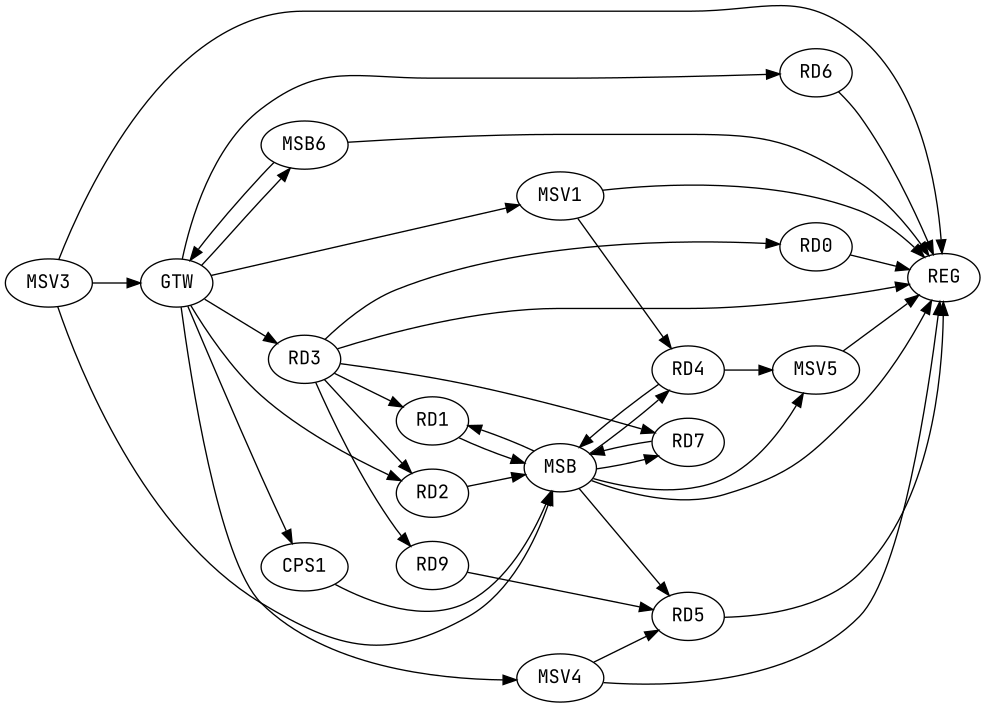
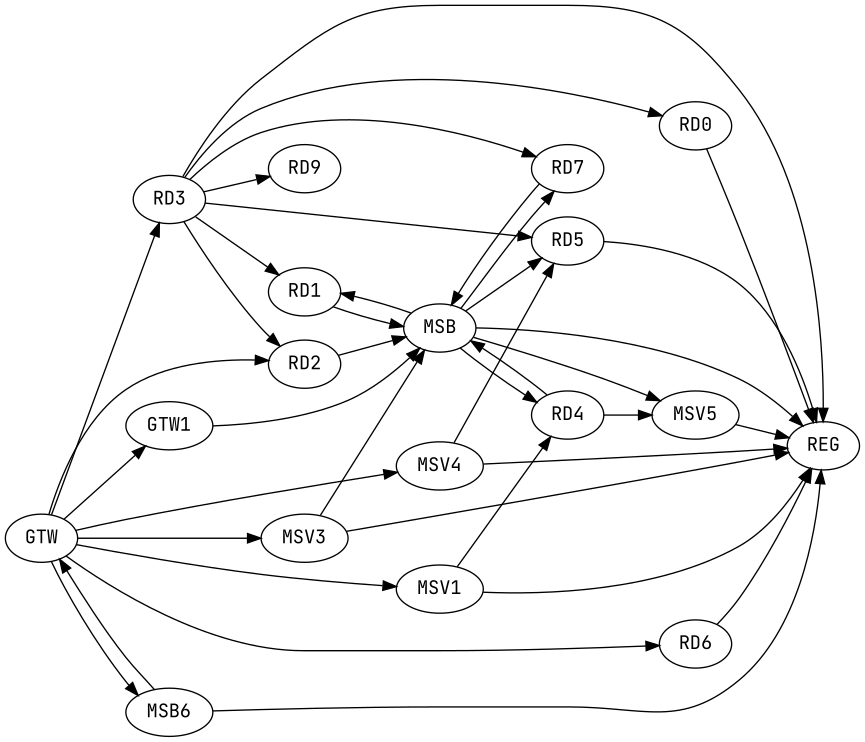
  strict digraph {
    fontname="JetBrains Mono"
    rankdir=LR
    node [fontname="JetBrains Mono"]
    edge [fontname="JetBrains Mono"]
    n1 [label=RD1]
    n2 [label=MSB]
    n3 [label=RD5]
    n4 [label=RD7]
    n5 [label=REG]
    n6 [label=RD4]
    n7 [label=MSV5]
    n8 [label=RD2]
    n9 [label=RD3]
    n10 [label=RD0]
    n11 [label=RD9]
    n12 [label=RD6]
-   n13 [label=CPS1]
+   n13 [label=GTW1]
    n14 [label=GTW]
    n15 [label=MSV1]
    n16 [label=MSV3]
    n17 [label=MSV4]
    n18 [label=MSB6]
    n1 -> n2
    n2 -> n1
    n2 -> n3
    n2 -> n4
    n2 -> n5
    n2 -> n6
    n2 -> n7
    n3 -> n5
    n4 -> n2
    n6 -> n2
    n6 -> n7
    n7 -> n5
    n8 -> n2
    n9 -> n1
-   n11 -> n3
+   n9 -> n3
    n9 -> n4
    n9 -> n5
    n9 -> n8
    n9 -> n10
    n9 -> n11
    n10 -> n5
    n12 -> n5
    n13 -> n2
    n14 -> n8
    n14 -> n9
    n14 -> n12
    n14 -> n13
    n14 -> n15
-   n16 -> n14
+   n14 -> n16
    n14 -> n17
    n14 -> n18
    n15 -> n5
    n15 -> n6
    n16 -> n2
    n16 -> n5
    n17 -> n3
    n17 -> n5
    n18 -> n5
    n18 -> n14
  }
